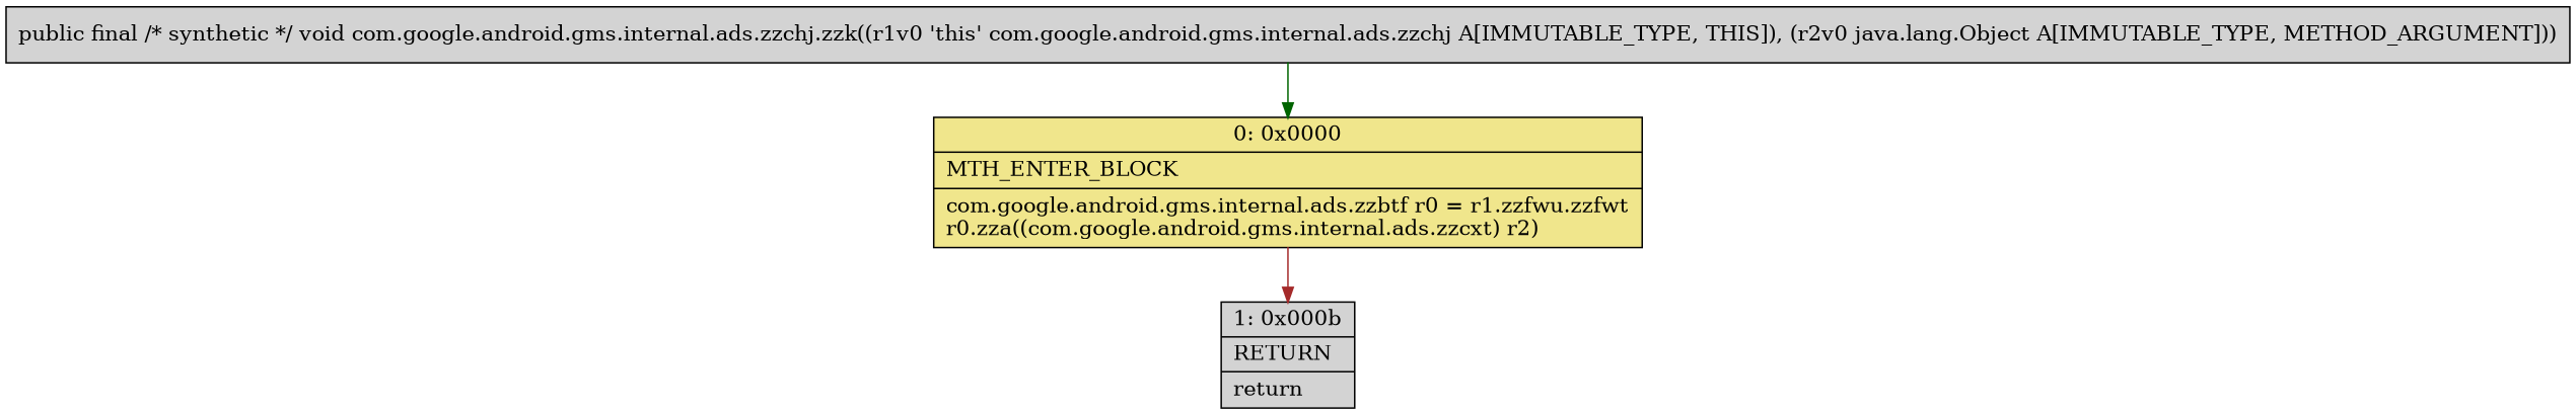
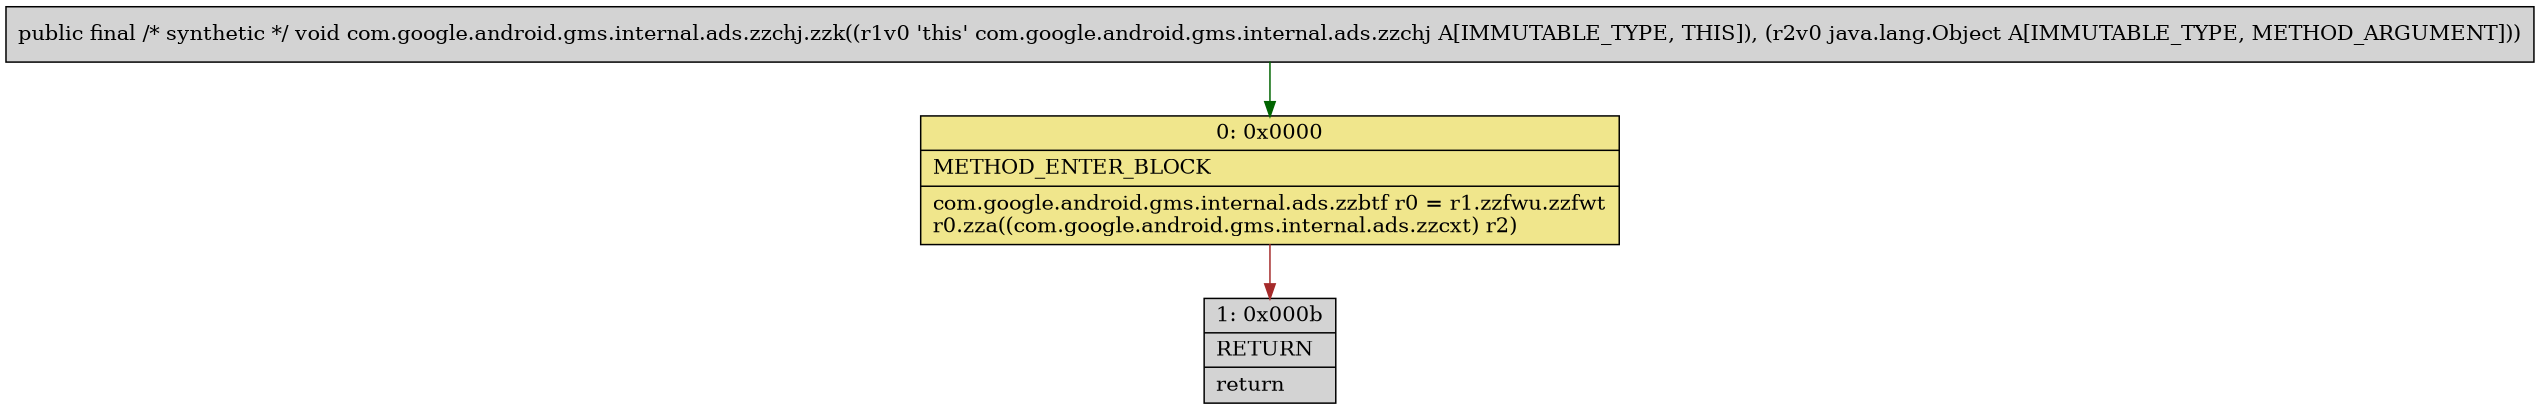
  digraph {
    node [shape=record style=filled fillcolor=lightgrey]
-   n1 [label="{0\:\ 0x0000|MTH_ENTER_BLOCK\l|com.google.android.gms.internal.ads.zzbtf r0 = r1.zzfwu.zzfwt\lr0.zza((com.google.android.gms.internal.ads.zzcxt) r2)\l}" fillcolor=khaki]
+   n1 [label="{0\:\ 0x0000|METHOD_ENTER_BLOCK\l|com.google.android.gms.internal.ads.zzbtf r0 = r1.zzfwu.zzfwt\lr0.zza((com.google.android.gms.internal.ads.zzcxt) r2)\l}" fillcolor=khaki]
    n2 [label="{1\:\ 0x000b|RETURN\l|return\l}"]
    n3 [label="{public final \/* synthetic *\/ void com.google.android.gms.internal.ads.zzchj.zzk((r1v0 'this' com.google.android.gms.internal.ads.zzchj A[IMMUTABLE_TYPE, THIS]), (r2v0 java.lang.Object A[IMMUTABLE_TYPE, METHOD_ARGUMENT])) }"]
    n1 -> n2 [color=brown]
    n3 -> n1 [color=darkgreen]
  }
